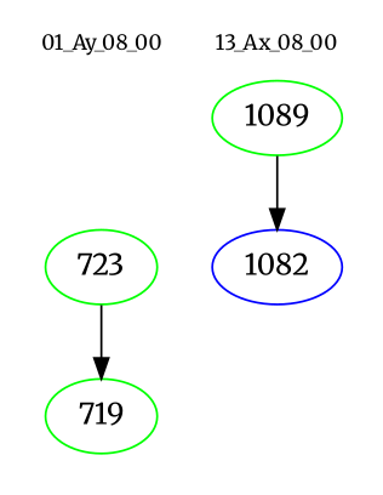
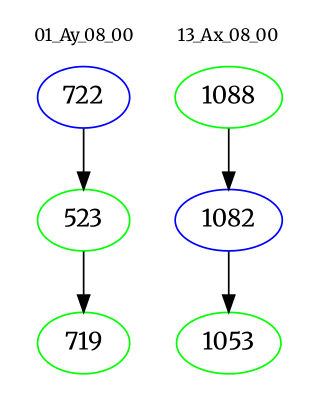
  digraph {
    fontname=Merriweather
    node [color=green fontname=Merriweather]
    edge [color=black fontname=Merriweather]
+   n1 [color=blue label=722]
    n2 [label=719]
-   n3 [label=723]
+   n3 [label=523]
    n4 [color=blue label=1082]
-   n6 [label=1089]
+   n5 [label=1053]
+   n6 [label=1088]
    subgraph cluster_1 {
      color=white
      fontsize=10
      label="01_Ay_08_00"
+     n1
      n2
      n3
    }
    subgraph cluster_2 {
      color=white
      fontsize=10
      label="13_Ax_08_00"
      n4
+     n5
      n6
    }
+   n1 -> n3
    n3 -> n2
+   n4 -> n5
    n6 -> n4
  }
